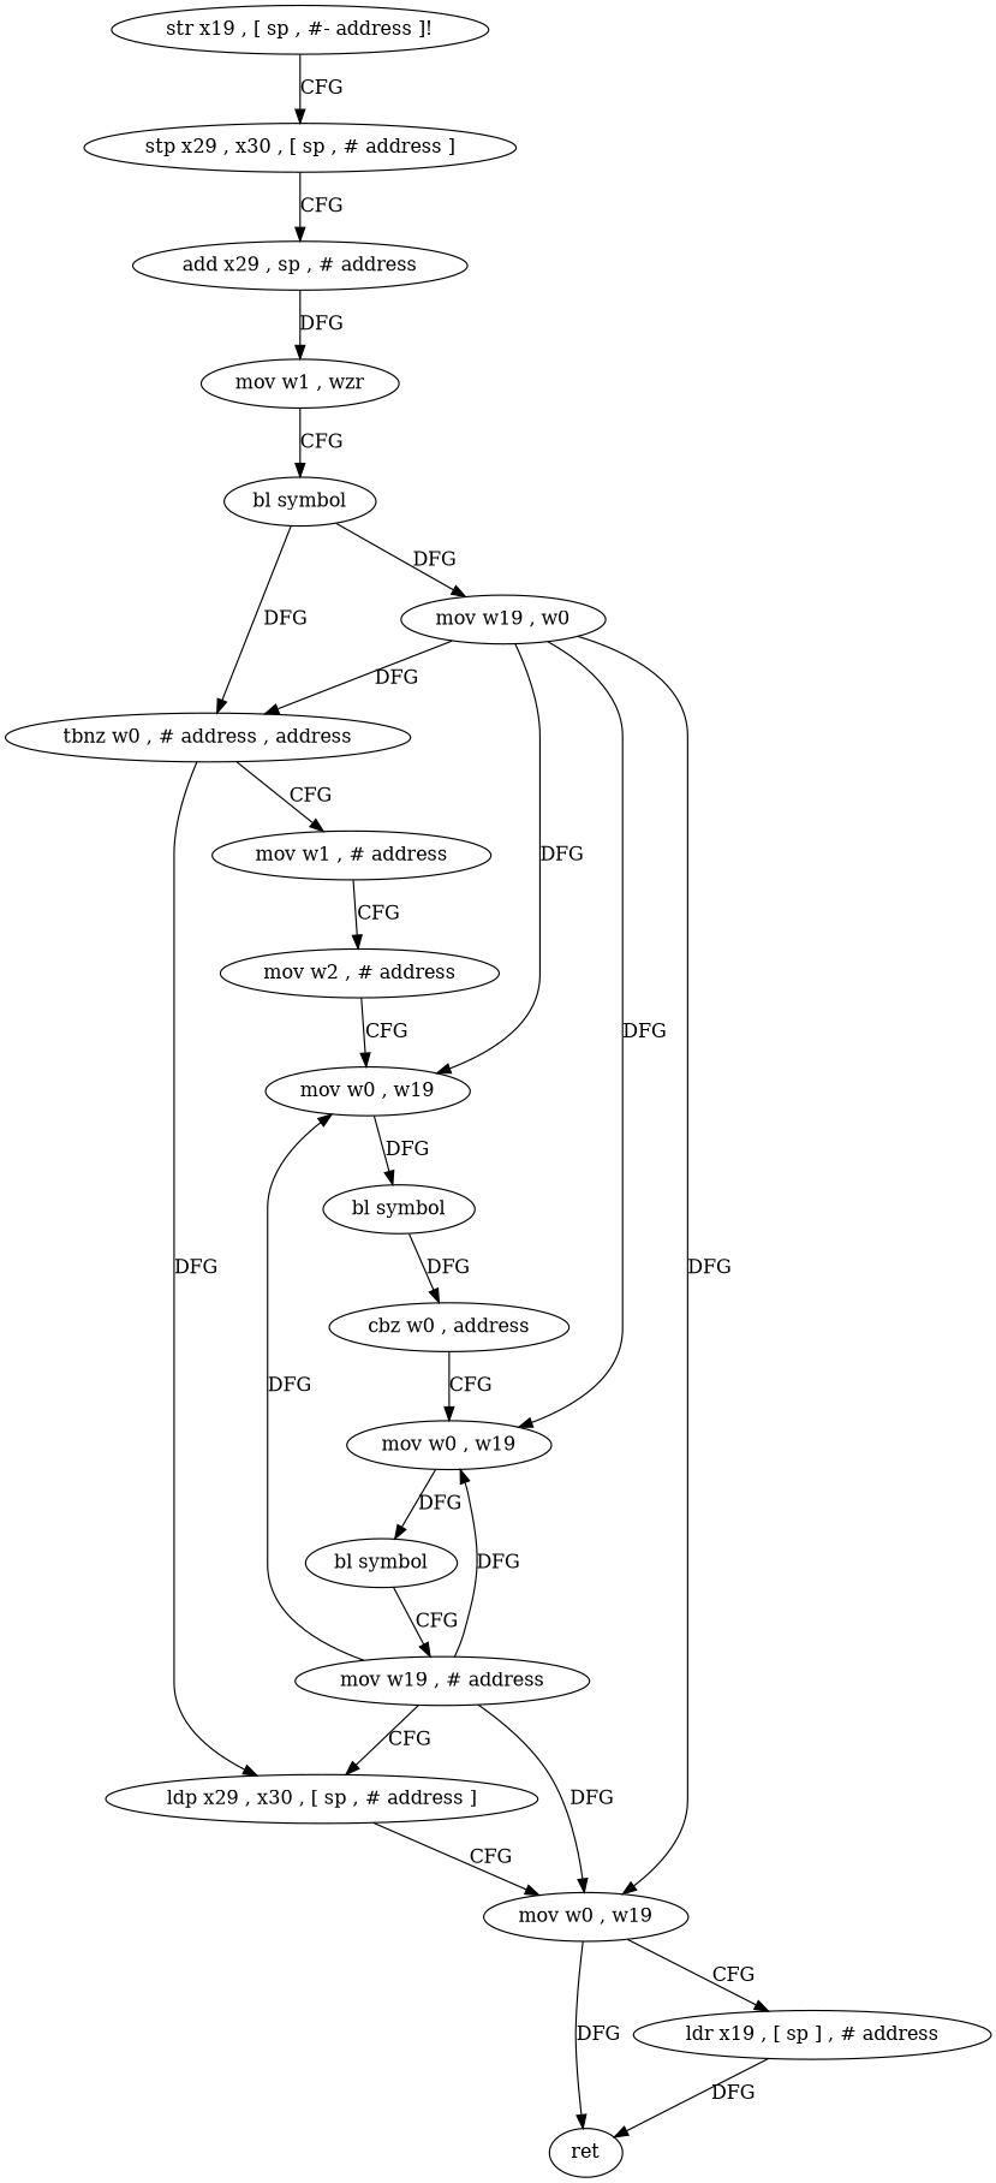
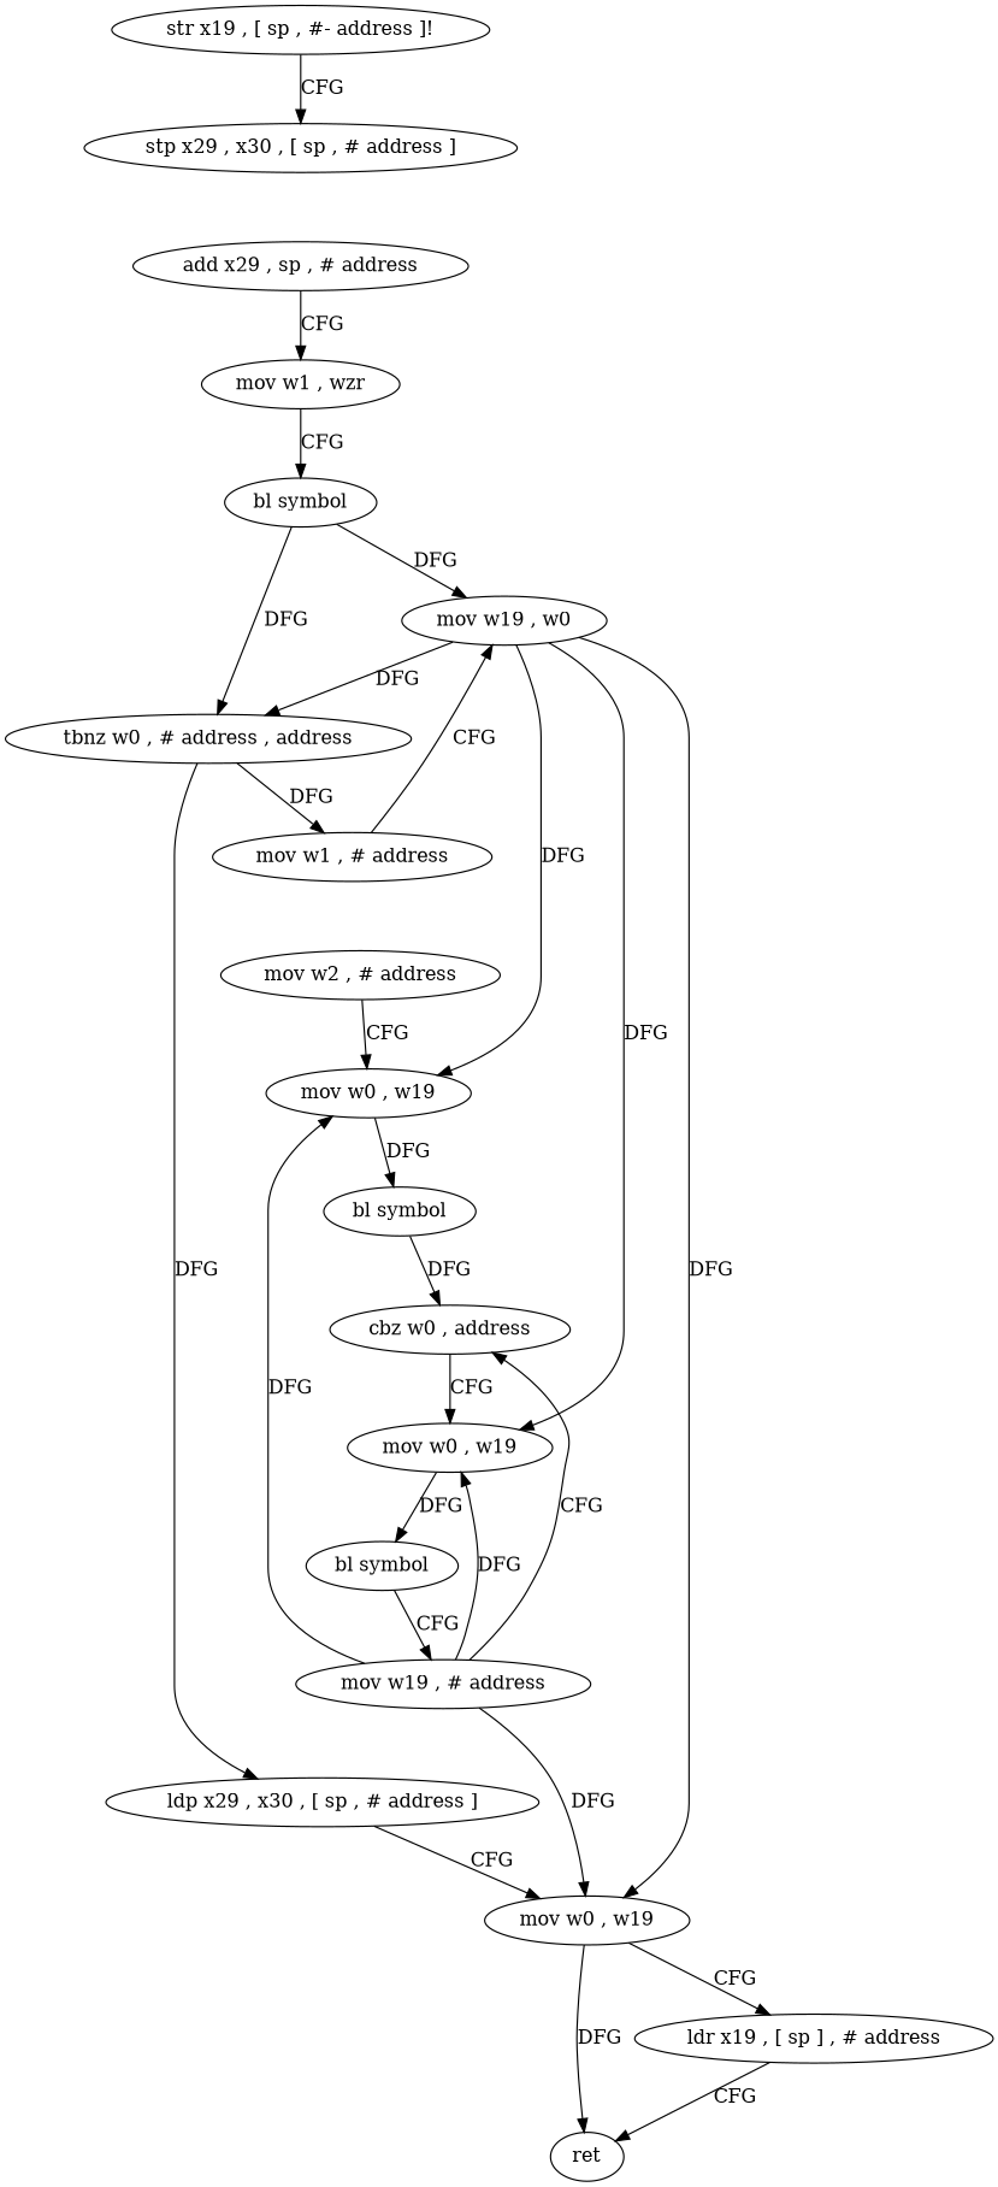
  digraph {
    n1 [label="str x19 , [ sp , #- address ]!"]
    n2 [label="stp x29 , x30 , [ sp , # address ]"]
    n3 [label="add x29 , sp , # address"]
    n4 [label="mov w1 , wzr"]
    n5 [label="bl symbol"]
    n6 [label="mov w19 , w0"]
    n7 [label="tbnz w0 , # address , address"]
    n8 [label="mov w0 , w19"]
    n9 [label="mov w0 , w19"]
    n10 [label="mov w0 , w19"]
    n11 [label="ldp x29 , x30 , [ sp , # address ]"]
    n12 [label="mov w1 , # address"]
    n13 [label="ldr x19 , [ sp ] , # address"]
    n14 [label=ret]
    n15 [label="bl symbol"]
    n16 [label="bl symbol"]
    n17 [label="mov w2 , # address"]
    n18 [label="cbz w0 , address"]
    n19 [label="mov w19 , # address"]
    n1 -> n2 [label=CFG]
-   n2 -> n3 [label=CFG]
-   n3 -> n4 [label=DFG]
+   n3 -> n4 [label=CFG]
    n4 -> n5 [label=CFG]
    n5 -> n6 [label=DFG]
    n5 -> n7 [label=DFG]
    n6 -> n7 [label=DFG]
    n6 -> n8 [label=DFG]
    n6 -> n9 [label=DFG]
    n6 -> n10 [label=DFG]
    n7 -> n11 [label=DFG]
-   n7 -> n12 [label=CFG]
+   n7 -> n12 [label=DFG]
    n8 -> n13 [label=CFG]
    n8 -> n14 [label=DFG]
    n9 -> n15 [label=DFG]
    n10 -> n16 [label=DFG]
    n11 -> n8 [label=CFG]
-   n12 -> n17 [label=CFG]
-   n13 -> n14 [label=DFG]
+   n12 -> n6 [label=CFG]
+   n13 -> n14 [label=CFG]
    n15 -> n18 [label=DFG]
    n16 -> n19 [label=CFG]
    n17 -> n9 [label=CFG]
    n18 -> n10 [label=CFG]
    n19 -> n8 [label=DFG]
    n19 -> n9 [label=DFG]
    n19 -> n10 [label=DFG]
-   n19 -> n11 [label=CFG]
+   n19 -> n18 [label=CFG]
  }
